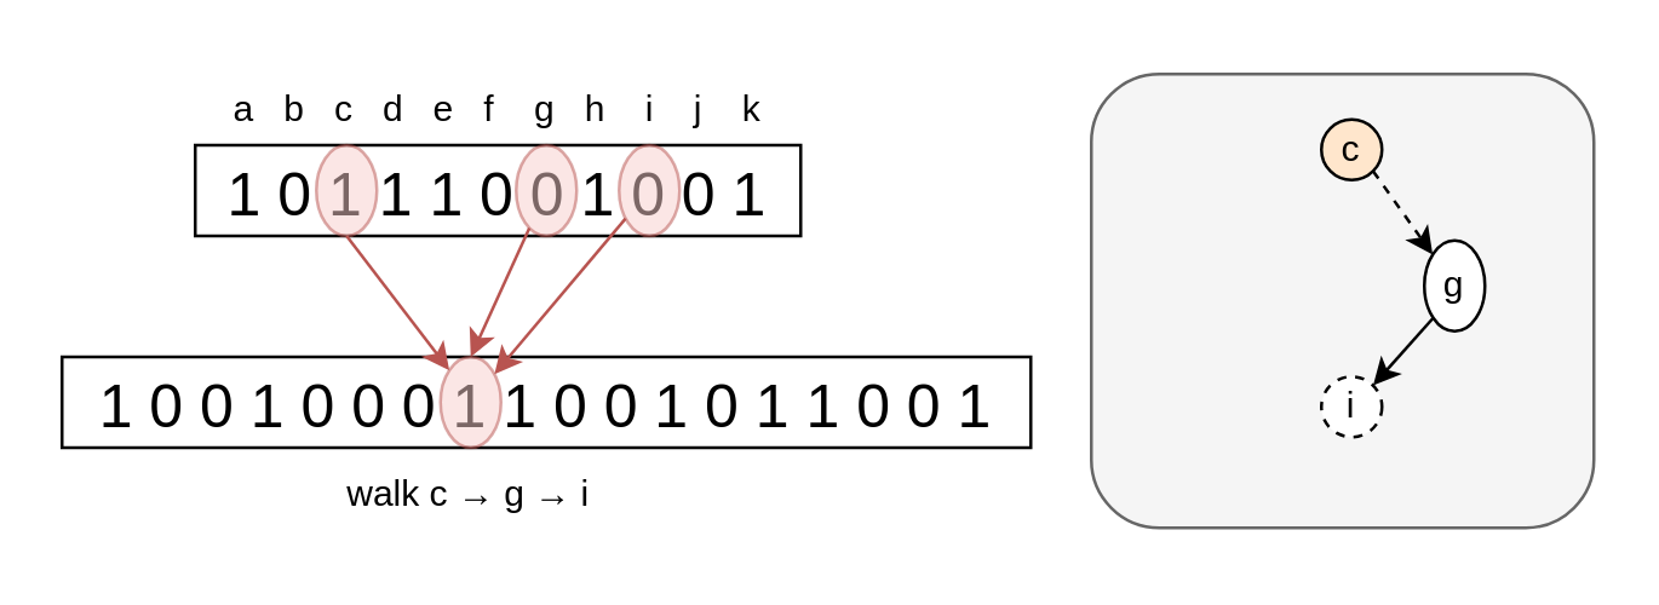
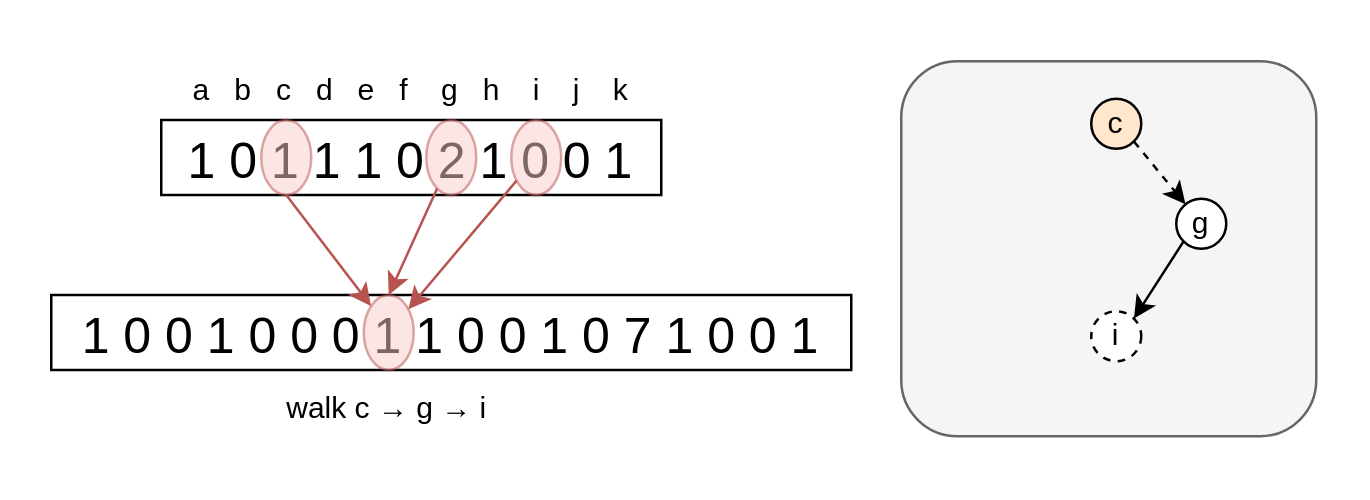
  <mxCell id="0" />
  <mxCell id="1" parent="0" />
  <mxCell id="2" value="" style="rounded=1;whiteSpace=wrap;html=1;fillColor=#f5f5f5;fontColor=#333333;strokeColor=#666666;" vertex="1" parent="1"><mxGeometry x="360" y="24" width="166" height="150" as="geometry" /></mxCell>
- <mxCell id="3" value="&lt;font style=&quot;font-size: 20px;&quot;&gt;1 0 1 1 1 0 0 1 0 0 1&lt;/font&gt;" style="whiteSpace=wrap;html=1;" parent="1" vertex="1"><mxGeometry x="64" y="47.5" width="200" height="30" as="geometry" /></mxCell>
- <mxCell id="4" value="&lt;span style=&quot;font-size: 20px;&quot;&gt;1 0 0 1 0 0 0 1 1 0 0 1 0 1 1 0 0 1&lt;/span&gt;" style="whiteSpace=wrap;html=1;" parent="1" vertex="1"><mxGeometry x="20" y="117.5" width="320" height="30" as="geometry" /></mxCell>
+ <mxCell id="3" value="&lt;font style=&quot;font-size: 20px;&quot;&gt;1 0 1 1 1 0 2 1 0 0 1&lt;/font&gt;" style="whiteSpace=wrap;html=1;" parent="1" vertex="1"><mxGeometry x="64" y="47.5" width="200" height="30" as="geometry" /></mxCell>
+ <mxCell id="4" value="&lt;span style=&quot;font-size: 20px;&quot;&gt;1 0 0 1 0 0 0 1 1 0 0 1 0 7 1 0 0 1&lt;/span&gt;" style="whiteSpace=wrap;html=1;" parent="1" vertex="1"><mxGeometry x="20" y="117.5" width="320" height="30" as="geometry" /></mxCell>
  <mxCell id="5" value="" style="ellipse;whiteSpace=wrap;html=1;fillColor=#f8cecc;strokeColor=#b85450;opacity=50;" parent="1" vertex="1"><mxGeometry x="145" y="117.5" width="20" height="30" as="geometry" /></mxCell>
  <mxCell id="6" style="edgeStyle=none;html=1;exitX=0.5;exitY=1;exitDx=0;exitDy=0;entryX=0;entryY=0;entryDx=0;entryDy=0;fillColor=#f8cecc;strokeColor=#b85450;" parent="1" source="7" target="5" edge="1"><mxGeometry relative="1" as="geometry" /></mxCell>
  <mxCell id="7" value="" style="ellipse;whiteSpace=wrap;html=1;fillColor=#f8cecc;strokeColor=#b85450;opacity=50;" parent="1" vertex="1"><mxGeometry x="104" y="47.5" width="20" height="30" as="geometry" /></mxCell>
  <mxCell id="8" style="edgeStyle=none;html=1;entryX=0.5;entryY=0;entryDx=0;entryDy=0;fillColor=#f8cecc;strokeColor=#b85450;" parent="1" source="9" target="5" edge="1"><mxGeometry relative="1" as="geometry" /></mxCell>
  <mxCell id="9" value="" style="ellipse;whiteSpace=wrap;html=1;fillColor=#f8cecc;strokeColor=#b85450;opacity=50;" parent="1" vertex="1"><mxGeometry x="170" y="47.5" width="20" height="30" as="geometry" /></mxCell>
  <mxCell id="10" style="edgeStyle=none;html=1;fillColor=#f8cecc;strokeColor=#b85450;" parent="1" source="11" target="5" edge="1"><mxGeometry relative="1" as="geometry" /></mxCell>
  <mxCell id="11" value="" style="ellipse;whiteSpace=wrap;html=1;fillColor=#f8cecc;strokeColor=#b85450;opacity=50;" parent="1" vertex="1"><mxGeometry x="204" y="47.5" width="20" height="30" as="geometry" /></mxCell>
  <mxCell id="12" value="a&amp;nbsp; &amp;nbsp;b&amp;nbsp; &amp;nbsp;c&amp;nbsp; &amp;nbsp;d&amp;nbsp; &amp;nbsp;e&amp;nbsp; &amp;nbsp;f&amp;nbsp; &amp;nbsp; g&amp;nbsp; &amp;nbsp;h&amp;nbsp; &amp;nbsp; i&amp;nbsp; &amp;nbsp; j&amp;nbsp; &amp;nbsp; k" style="text;html=1;align=left;verticalAlign=middle;resizable=0;points=[];autosize=1;strokeColor=none;fillColor=none;" parent="1" vertex="1"><mxGeometry x="75" y="20.5" width="200" height="30" as="geometry" /></mxCell>
  <mxCell id="13" value="walk c → g → i" style="text;html=1;align=center;verticalAlign=middle;resizable=0;points=[];autosize=1;strokeColor=none;fillColor=none;" parent="1" vertex="1"><mxGeometry x="104" y="147.5" width="100" height="30" as="geometry" /></mxCell>
  <mxCell id="14" style="edgeStyle=none;html=1;exitX=1;exitY=1;exitDx=0;exitDy=0;dashed=1;" edge="1" parent="1" source="15" target="17"><mxGeometry relative="1" as="geometry" /></mxCell>
  <mxCell id="15" value="c" style="ellipse;whiteSpace=wrap;html=1;fillColor=#ffe6cc;" vertex="1" parent="1"><mxGeometry x="436" y="39" width="20" height="20" as="geometry" /></mxCell>
  <mxCell id="16" style="edgeStyle=none;html=1;exitX=0;exitY=1;exitDx=0;exitDy=0;entryX=1;entryY=0;entryDx=0;entryDy=0;" edge="1" parent="1" source="17" target="18"><mxGeometry relative="1" as="geometry" /></mxCell>
- <mxCell id="17" value="g" style="ellipse;whiteSpace=wrap;html=1;" vertex="1" parent="1"><mxGeometry x="470" y="79" width="20" height="30" as="geometry" /></mxCell>
+ <mxCell id="17" value="g" style="ellipse;whiteSpace=wrap;html=1;" vertex="1" parent="1"><mxGeometry x="470" y="79" width="20" height="20" as="geometry" /></mxCell>
  <mxCell id="18" value="i" style="ellipse;whiteSpace=wrap;html=1;dashed=1;" vertex="1" parent="1"><mxGeometry x="436" y="124" width="20" height="20" as="geometry" /></mxCell>
